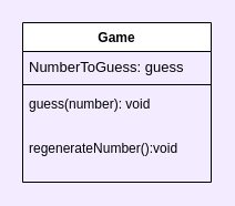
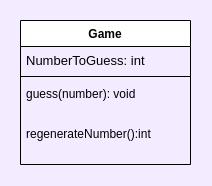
  <mxCell id="0" />
  <mxCell id="1" parent="0" />
  <mxCell id="2" value="Game" style="swimlane;fontStyle=1;align=center;verticalAlign=top;childLayout=stackLayout;horizontal=1;startSize=26;horizontalStack=0;resizeParent=1;resizeParentMax=0;resizeLast=0;collapsible=1;marginBottom=0;" vertex="1" parent="1"><mxGeometry x="20" y="20" width="170" height="144" as="geometry" /></mxCell>
- <mxCell id="3" value="NumberToGuess: guess" style="text;strokeColor=none;fillColor=none;align=left;verticalAlign=top;spacingLeft=4;spacingRight=4;overflow=hidden;rotatable=0;points=[[0,0.5],[1,0.5]];portConstraint=eastwest;fontSize=13;" vertex="1" parent="2"><mxGeometry y="26" width="170" height="26" as="geometry" /></mxCell>
+ <mxCell id="3" value="NumberToGuess: int" style="text;strokeColor=none;fillColor=none;align=left;verticalAlign=top;spacingLeft=4;spacingRight=4;overflow=hidden;rotatable=0;points=[[0,0.5],[1,0.5]];portConstraint=eastwest;fontSize=13;" vertex="1" parent="2"><mxGeometry y="26" width="170" height="26" as="geometry" /></mxCell>
  <mxCell id="4" value="" style="line;strokeWidth=1;fillColor=none;align=left;verticalAlign=middle;spacingTop=-1;spacingLeft=3;spacingRight=3;rotatable=0;labelPosition=right;points=[];portConstraint=eastwest;" vertex="1" parent="2"><mxGeometry y="52" width="170" height="8" as="geometry" /></mxCell>
  <mxCell id="5" value="guess(number): void" style="text;strokeColor=none;fillColor=none;align=left;verticalAlign=top;spacingLeft=4;spacingRight=4;overflow=hidden;rotatable=0;points=[[0,0.5],[1,0.5]];portConstraint=eastwest;" vertex="1" parent="2"><mxGeometry y="60" width="170" height="40" as="geometry" /></mxCell>
- <mxCell id="6" value="regenerateNumber():void" style="text;strokeColor=none;fillColor=none;align=left;verticalAlign=top;spacingLeft=4;spacingRight=4;overflow=hidden;rotatable=0;points=[[0,0.5],[1,0.5]];portConstraint=eastwest;" vertex="1" parent="2"><mxGeometry y="100" width="170" height="44" as="geometry" /></mxCell>
+ <mxCell id="6" value="regenerateNumber():int" style="text;strokeColor=none;fillColor=none;align=left;verticalAlign=top;spacingLeft=4;spacingRight=4;overflow=hidden;rotatable=0;points=[[0,0.5],[1,0.5]];portConstraint=eastwest;" vertex="1" parent="2"><mxGeometry y="100" width="170" height="44" as="geometry" /></mxCell>
